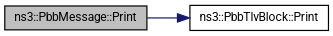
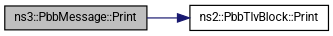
  digraph {
    rankdir=LR
    fontname=Roboto
    node [color=black fontname=Roboto fontsize=10 shape=record style=filled]
    n1 [fillcolor=grey75 fontcolor=black height=0.2 label="ns3::PbbMessage::Print" width=0.4]
-   n2 [fillcolor=white height=0.2 label="ns3::PbbTlvBlock::Print" width=0.4]
+   n2 [fillcolor=white height=0.2 label="ns2::PbbTlvBlock::Print" width=0.4]
    n1 -> n2 [color=midnightblue fontname=Roboto fontsize=10 labelfontname=Helvetica labelfontsize=10 style=solid]
  }
